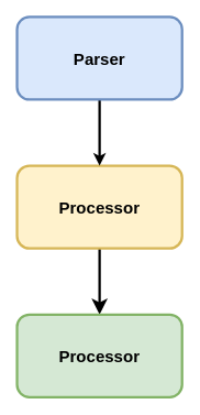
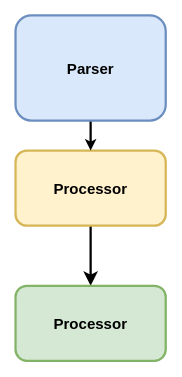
  <mxCell id="0" />
  <mxCell id="1" parent="0" />
  <mxCell id="2" style="edgeStyle=orthogonalEdgeStyle;rounded=0;orthogonalLoop=1;jettySize=auto;html=1;exitX=0.5;exitY=1;exitDx=0;exitDy=0;entryX=0.5;entryY=0;entryDx=0;entryDy=0;fontSize=20;endSize=10;startSize=6;strokeWidth=3;" edge="1" parent="1" source="3" target="6"><mxGeometry relative="1" as="geometry" /></mxCell>
  <mxCell id="3" value="Processor" style="rounded=1;whiteSpace=wrap;html=1;fontSize=20;fontStyle=1;strokeWidth=3;fillColor=#fff2cc;strokeColor=#d6b656;" vertex="1" parent="1"><mxGeometry x="20" y="200" width="200" height="100" as="geometry" /></mxCell>
  <mxCell id="4" style="edgeStyle=orthogonalEdgeStyle;rounded=0;orthogonalLoop=1;jettySize=auto;html=1;exitX=0.5;exitY=1;exitDx=0;exitDy=0;entryX=0.5;entryY=0;entryDx=0;entryDy=0;fontSize=20;strokeWidth=3;" edge="1" parent="1" source="5" target="3"><mxGeometry relative="1" as="geometry" /></mxCell>
- <mxCell id="5" value="Parser" style="rounded=1;whiteSpace=wrap;html=1;fontSize=20;fontStyle=1;strokeWidth=3;fillColor=#dae8fc;strokeColor=#6c8ebf;" vertex="1" parent="1"><mxGeometry x="20" y="20" width="200" height="100" as="geometry" /></mxCell>
+ <mxCell id="5" value="Parser" style="rounded=1;whiteSpace=wrap;html=1;fontSize=20;fontStyle=1;strokeWidth=3;fillColor=#dae8fc;strokeColor=#6c8ebf;" vertex="1" parent="1"><mxGeometry x="20" y="20" width="200" height="140" as="geometry" /></mxCell>
  <mxCell id="6" value="Processor" style="rounded=1;whiteSpace=wrap;html=1;fontSize=20;fontStyle=1;strokeWidth=3;fillColor=#d5e8d4;strokeColor=#82b366;" vertex="1" parent="1"><mxGeometry x="20" y="380" width="200" height="100" as="geometry" /></mxCell>
